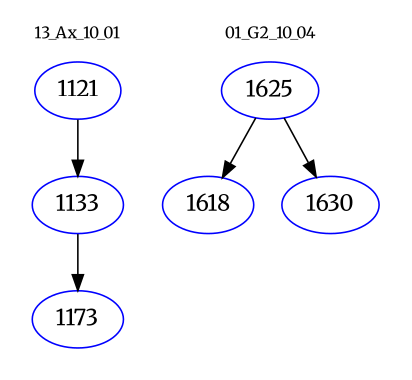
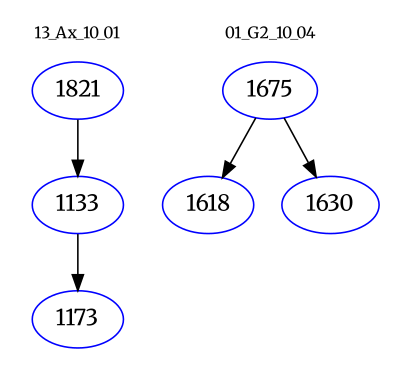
  digraph {
    fontname=Merriweather
    node [color=blue fontname=Merriweather]
    edge [color=black fontname=Merriweather]
    n1 [label=1133]
-   n2 [label=1121]
+   n2 [label=1821]
    n3 [label=1173]
-   n4 [label=1625]
+   n4 [label=1675]
    n5 [label=1618]
    n6 [label=1630]
    subgraph cluster_1 {
      color=white
      fontsize=10
      label="13_Ax_10_01"
      n1
      n2
      n3
    }
    subgraph cluster_2 {
      color=white
      fontsize=10
      label="01_G2_10_04"
      n4
      n5
      n6
    }
    n1 -> n3
    n2 -> n1
    n4 -> n5
    n4 -> n6
  }
